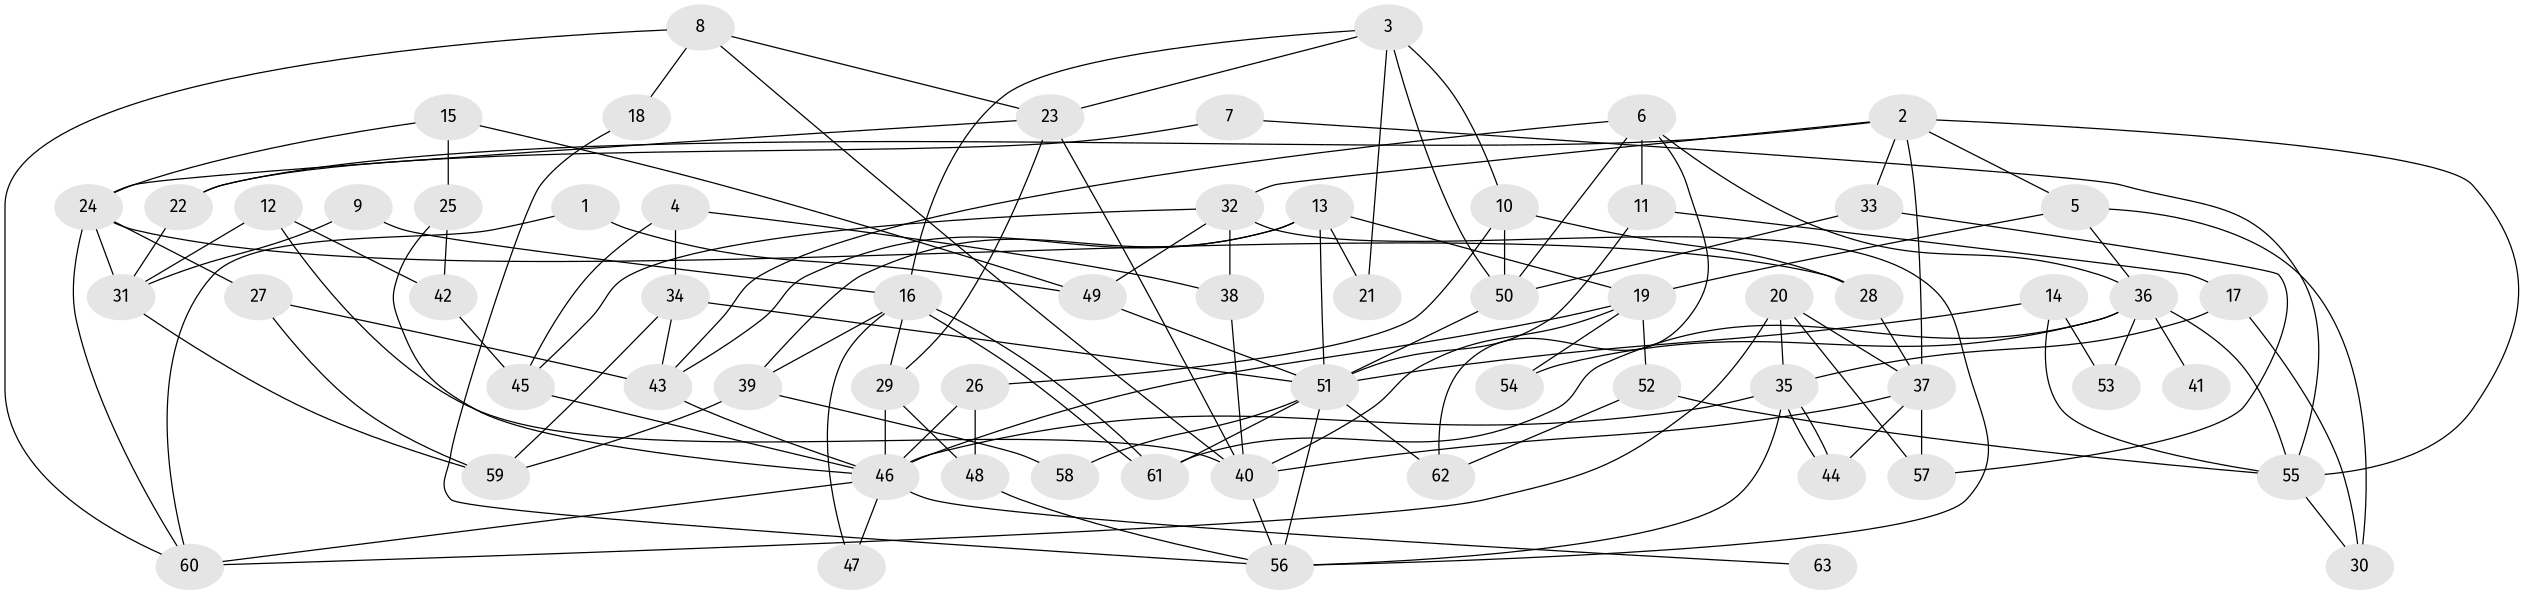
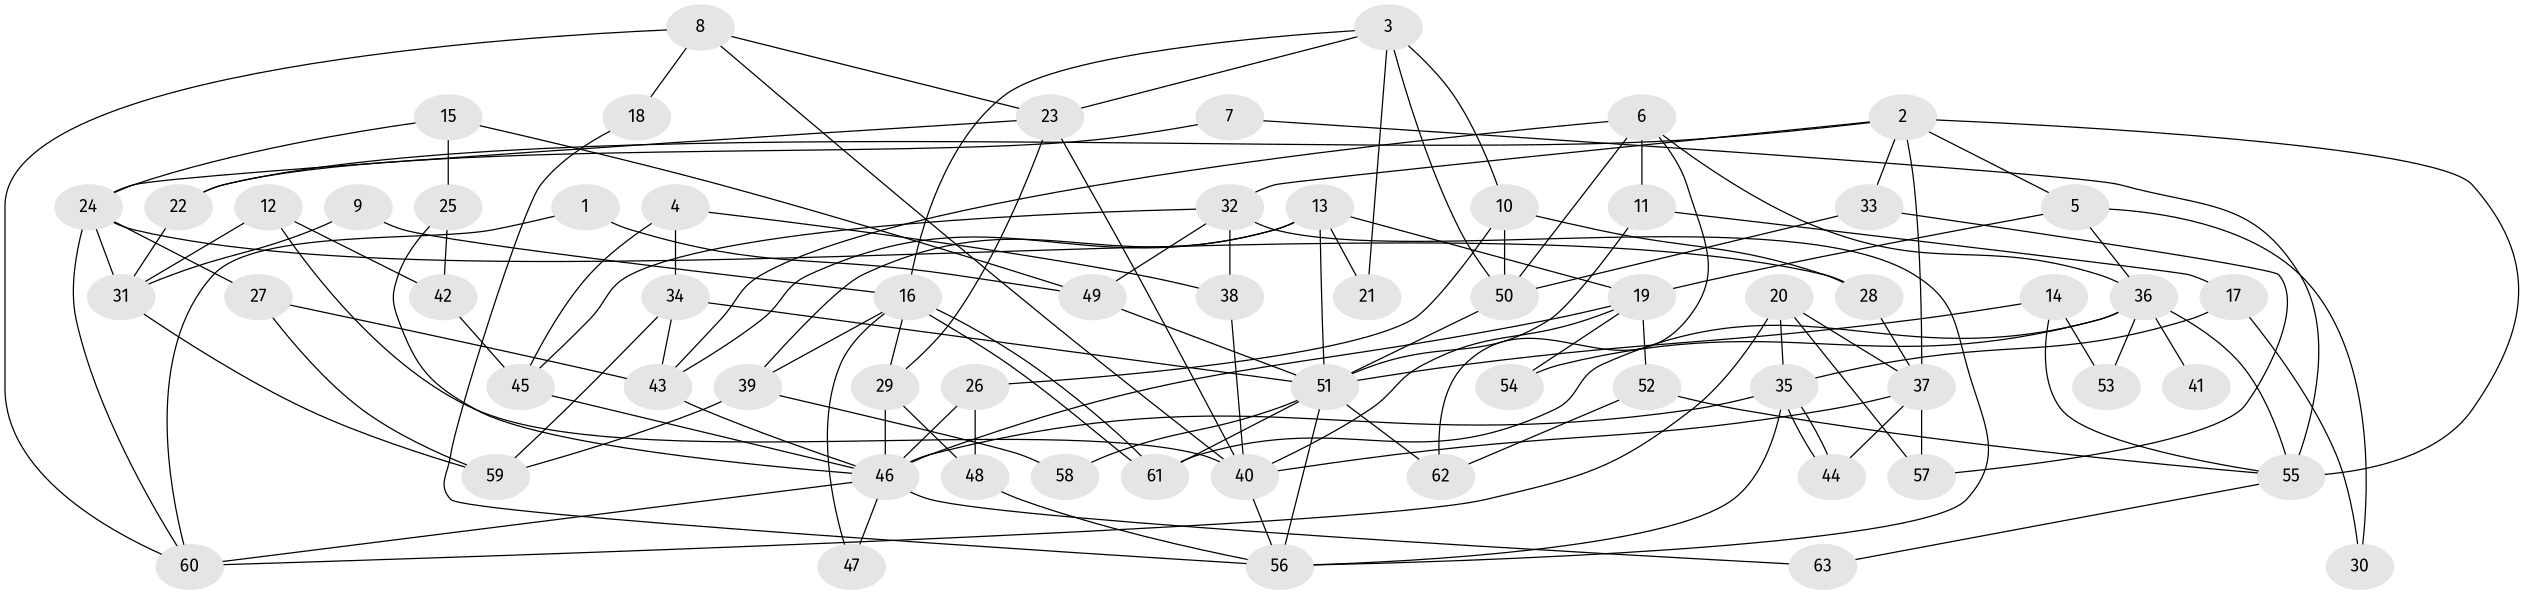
  graph {
    fontname="Fira Sans"
    node [color=gray90 fontname="Fira Sans" style=filled]
    edge [fontname="Fira Sans"]
    1
    49
    60
    51
    2
    5
    22
    32
    33
    37
    55
    19
    30
    36
    31
    38
    45
    56
    50
    57
    40
    44
    3
    10
    16
    21
    23
    26
    28
    39
    29
    47
    61
    24
    4
    34
    43
    59
    46
    52
    54
    53
    41
    63
    6
    11
    62
    17
    7
    8
    18
    9
    48
    35
    58
    12
    42
    13
    14
    15
    25
    27
    20
    1 -- 49
    1 -- 60
    49 -- 51
    51 -- 56
    51 -- 61
    51 -- 62
    51 -- 58
    2 -- 5
    2 -- 22
    2 -- 32
    2 -- 33
    2 -- 37
    2 -- 55
    5 -- 19
    5 -- 30
    5 -- 36
    22 -- 31
    32 -- 49
    32 -- 38
    32 -- 45
    32 -- 56
    33 -- 50
    33 -- 57
    37 -- 57
    37 -- 40
    37 -- 44
-   55 -- 30
+   55 -- 63
    19 -- 40
    19 -- 46
    19 -- 52
    19 -- 54
    36 -- 55
    36 -- 61
    36 -- 54
    36 -- 53
    36 -- 41
    31 -- 59
    38 -- 40
    45 -- 46
    50 -- 51
    40 -- 56
    3 -- 50
    3 -- 10
    3 -- 16
    3 -- 21
    3 -- 23
    10 -- 50
    10 -- 26
    10 -- 28
    16 -- 39
    16 -- 29
    16 -- 47
    16 -- 61
    16 -- 61
    23 -- 40
    23 -- 29
    23 -- 24
    26 -- 46
    26 -- 48
    28 -- 37
    39 -- 59
    39 -- 58
    29 -- 46
    29 -- 48
    24 -- 60
    24 -- 31
    24 -- 28
    24 -- 27
    4 -- 38
    4 -- 45
    4 -- 34
    34 -- 51
    34 -- 43
    34 -- 59
    43 -- 46
    46 -- 60
    46 -- 47
    46 -- 63
    52 -- 55
    52 -- 62
    6 -- 36
    6 -- 50
    6 -- 43
    6 -- 11
    6 -- 62
    11 -- 51
    11 -- 17
    17 -- 30
    17 -- 35
    7 -- 22
    7 -- 55
    8 -- 60
    8 -- 40
    8 -- 23
    8 -- 18
    18 -- 56
    9 -- 31
    9 -- 16
    48 -- 56
    35 -- 56
    35 -- 44
    35 -- 44
    35 -- 46
    12 -- 31
    12 -- 40
    12 -- 42
    42 -- 45
    13 -- 51
    13 -- 19
    13 -- 21
    13 -- 39
    13 -- 43
    14 -- 51
    14 -- 55
    14 -- 53
    15 -- 49
    15 -- 24
    15 -- 25
    25 -- 46
    25 -- 42
    27 -- 43
    27 -- 59
    20 -- 60
    20 -- 37
    20 -- 57
    20 -- 35
  }
